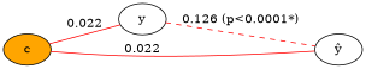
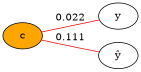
  graph {
    rankdir=LR
    node [style=filled]
    edge [color=red]
    n1 [fillcolor=orange label=c]
    n2 [fillcolor=white label=y]
    n3 [label=<y&#770;> style=""]
    n1 -- n2 [label=0.022]
-   n1 -- n3 [label=0.022]
-   n2 -- n3 [label="0.126 (p<0.0001*)" style=dashed]
+   n1 -- n3 [label=0.111]
  }
